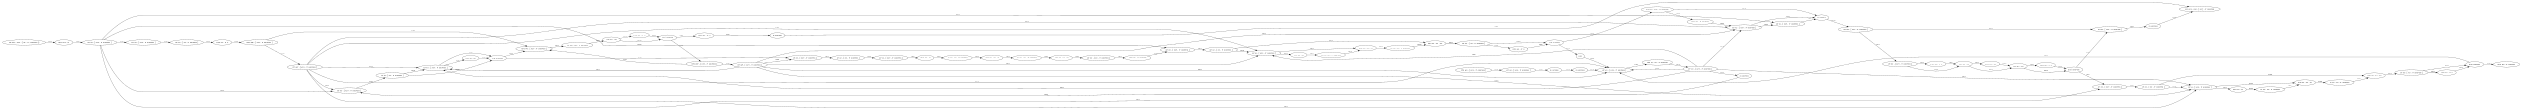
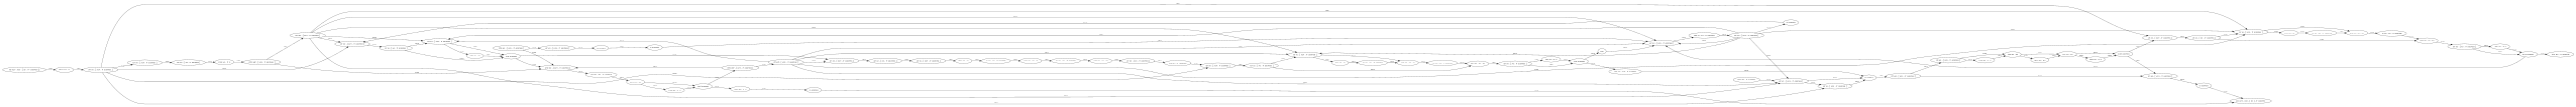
  digraph {
    fontname="Comic Neue"
    rankdir=LR
    node [fontname="Comic Neue"]
    edge [fontname="Comic Neue"]
    n1 [label="stp x29 , x30 , [ sp , #- address ]!"]
    n2 [label="mov x29 , sp"]
    n3 [label="str x0 , [ x29 , # address ]"]
    n4 [label="ldr x0 , [ x29 , # address ]"]
    n5 [label="ldr x0 , [ x29 , # address ]"]
    n6 [label="ldr x0 , [ x29 , # address ]"]
    n7 [label="ldr x1 , [ x29 , # address ]"]
    n8 [label="ldr x0 , [ x29 , # address ]"]
    n9 [label="ldr x0 , [ x0 , # address ]"]
    n10 [label="ldr x1 , [ x0 , # address ]"]
    n11 [label="ldr x2 , [ x0 , # address ]"]
    n12 [label="bl symbol"]
    n13 [label="ldr x2 , [ x0 , # address ]"]
    n14 [label="cmp x0 , # 0"]
    n15 [label="strb wzr , [ x29 , # address ]"]
    n16 [label="str xzr , [ x29 , # address ]"]
    n17 [label="ldrb w0 , [ x29 , # address ]"]
    n18 [label="ldr x1 , [ x29 , # address ]"]
    n19 [label="ldr x0 , [ x29 , # address ]"]
    n20 [label="ldr x2 , [ x29 , # address ]"]
    n21 [label="ldr x0 , [ x29 , # address ]"]
    n22 [label="ldr x1 , [ x29 , # address ]"]
    n23 [label="eor w0 , w0 , # address"]
    n24 [label="mov x0 , x1"]
    n25 [label="add x0 , x0 , x1"]
    n26 [label="add x1 , x0 , # address"]
    n27 [label="b.ne address"]
    n28 [label="cmp x1 , x0"]
    n29 [label="mov x0 , x1"]
    n30 [label="add x0 , x0 , x1"]
    n31 [label="ldr x0 , [ x29 , # address ]"]
    n32 [label="ldr x2 , [ x0 , # address ]"]
    n33 [label="ldr x1 , [ x29 , # address ]"]
    n34 [label="mov x0 , x1"]
    n35 [label="lsl x0 , x0 , # address"]
    n36 [label="add x0 , x0 , x1"]
    n37 [label="lsl x0 , x0 , # address"]
    n38 [label="add x0 , x2 , x0"]
    n39 [label="ldr x0 , [ x0 , # address ]"]
    n40 [label="cmn x5 , # address"]
    n41 [label="add x0 , x2 , x0"]
    n42 [label="ldr x0 , [ x0 , # address ]"]
    n43 [label="lsl x0 , x0 , # address"]
    n44 [label="lsl x0 , x0 , # address"]
    n45 [label="cmp x0 , # 0"]
    n46 [label="b.ne address"]
    n47 [label=nop]
    n48 [label="add x0 , x29 , # address"]
    n49 [label="mov w3 , # address"]
    n50 [label="str w0 , [ x29 , # address ]"]
    n51 [label="uxtb w0 , w0"]
    n52 [label="cmp w0 , # 0"]
    n53 [label="b.eq address"]
    n54 [label="strb wzr , [ x29 , # address ]"]
    n55 [label="mov w0 , # 0"]
    n56 [label="str xzr , [ x29 , # address ]"]
    n57 [label="b address"]
    n58 [label="ldp x29 , x30 , [ sp ] , # address"]
    n59 [label="str x0 , [ x29 , # address ]"]
    n60 [label="ldr w0 , [ x29 , # address ]"]
    n61 [label="ldr w0 , [ x29 , # address ]"]
    n62 [label="cmp w0 , # 0"]
    n63 [label="cset w0 , ne"]
    n64 [label="b address"]
    n65 [label="uxtb w0 , w0"]
    n66 [label="uxtb w0 , w0"]
    n67 [label="cmp x0 , # 0"]
    n68 [label="b.eq address"]
    n69 [label="add x0 , x2 , x0"]
    n70 [label="ldr x0 , [ x0 , # address ]"]
    n71 [label="lsl x0 , x0 , # address"]
    n72 [label="lsl x0 , x0 , # address"]
    n73 [label="cmp x0 , # 0"]
    n74 [label="b.ne address"]
    n75 [label="mov w0 , # address"]
    n76 [label="strb w0 , [ x29 , # address ]"]
    n77 [label="ldr x0 , [ x29 , # address ]"]
    n78 [label="b address"]
    n79 [label="bl symbol"]
    n80 [label="b address"]
    n1 -> n2 [label=CFG]
    n2 -> n3 [label=CFG]
    n3 -> n4 [label=CFG]
    n3 -> n5 [label=DFG]
    n3 -> n6 [label=DFG]
    n3 -> n7 [label=DFG]
    n3 -> n8 [label=DFG]
    n4 -> n9 [label=CFG]
    n5 -> n10 [label=DFG]
    n6 -> n11 [label=DFG]
    n7 -> n12 [label=DFG]
    n8 -> n13 [label=DFG]
    n9 -> n14 [label=CFG]
    n10 -> n21 [label=CFG]
    n10 -> n27 [label=DFG]
    n11 -> n18 [label=CFG]
    n11 -> n41 [label=DFG]
    n12 -> n50 [label=DFG]
    n13 -> n22 [label=CFG]
    n13 -> n69 [label=DFG]
    n14 -> n15 [label=CFG]
    n15 -> n16 [label=CFG]
    n15 -> n17 [label=DFG]
    n16 -> n5 [label=CFG]
    n16 -> n18 [label=DFG]
    n16 -> n19 [label=DFG]
    n16 -> n20 [label=DFG]
    n16 -> n21 [label=DFG]
    n16 -> n22 [label=DFG]
    n17 -> n23 [label=DFG]
    n18 -> n24 [label=DFG]
    n18 -> n25 [label=DFG]
    n19 -> n26 [label=DFG]
    n20 -> n7 [label=CFG]
    n20 -> n12 [label=DFG]
    n21 -> n27 [label=DFG]
    n21 -> n28 [label=CFG]
    n22 -> n29 [label=DFG]
    n22 -> n30 [label=DFG]
    n23 -> n51 [label=DFG]
    n24 -> n43 [label=DFG]
    n25 -> n44 [label=DFG]
    n26 -> n59 [label=DFG]
    n27 -> n17 [label=CFG]
    n27 -> n31 [label=CFG]
    n28 -> n27 [label=CFG]
    n29 -> n71 [label=DFG]
    n30 -> n72 [label=DFG]
    n31 -> n32 [label=CFG]
    n32 -> n33 [label=CFG]
    n33 -> n34 [label=CFG]
    n34 -> n35 [label=CFG]
    n35 -> n36 [label=CFG]
    n36 -> n37 [label=CFG]
    n37 -> n38 [label=CFG]
    n38 -> n39 [label=CFG]
    n39 -> n40 [label=CFG]
    n40 -> n6 [label=CFG]
    n41 -> n42 [label=DFG]
    n42 -> n45 [label=CFG]
    n42 -> n46 [label=DFG]
    n43 -> n25 [label=DFG]
    n44 -> n41 [label=DFG]
    n45 -> n46 [label=CFG]
    n46 -> n47 [label=CFG]
    n46 -> n48 [label=CFG]
    n47 -> n19 [label=CFG]
    n48 -> n12 [label=DFG]
-   n48 -> n49 [label=CFG]
    n49 -> n20 [label=CFG]
    n50 -> n60 [label=DFG]
    n50 -> n61 [label=DFG]
    n51 -> n52 [label=CFG]
    n51 -> n53 [label=DFG]
    n52 -> n53 [label=CFG]
    n53 -> n54 [label=CFG]
    n53 -> n55 [label=CFG]
    n54 -> n17 [label=DFG]
    n54 -> n56 [label=CFG]
    n55 -> n57 [label=CFG]
    n56 -> n18 [label=DFG]
    n56 -> n19 [label=DFG]
    n56 -> n20 [label=DFG]
    n56 -> n21 [label=DFG]
    n56 -> n22 [label=DFG]
    n56 -> n31 [label=CFG]
    n57 -> n58 [label=CFG]
    n59 -> n18 [label=DFG]
    n59 -> n19 [label=DFG]
    n59 -> n20 [label=DFG]
    n59 -> n21 [label=DFG]
    n59 -> n22 [label=DFG]
    n59 -> n78 [label=CFG]
    n60 -> n62 [label=CFG]
    n60 -> n63 [label=DFG]
    n61 -> n64 [label=CFG]
    n62 -> n63 [label=CFG]
    n63 -> n65 [label=DFG]
    n63 -> n66 [label=DFG]
    n64 -> n58 [label=CFG]
    n65 -> n66 [label=DFG]
    n66 -> n67 [label=CFG]
    n66 -> n68 [label=DFG]
    n67 -> n68 [label=CFG]
    n68 -> n8 [label=CFG]
    n68 -> n61 [label=CFG]
    n69 -> n70 [label=DFG]
    n70 -> n73 [label=CFG]
    n70 -> n74 [label=DFG]
    n71 -> n30 [label=DFG]
    n72 -> n69 [label=DFG]
    n73 -> n74 [label=CFG]
    n74 -> n19 [label=CFG]
    n74 -> n75 [label=CFG]
+   n76 -> n17 [label=DFG]
    n76 -> n77 [label=CFG]
    n77 -> n79 [label=DFG]
    n78 -> n5 [label=CFG]
    n79 -> n80 [label=CFG]
    n80 -> n19 [label=CFG]
  }
